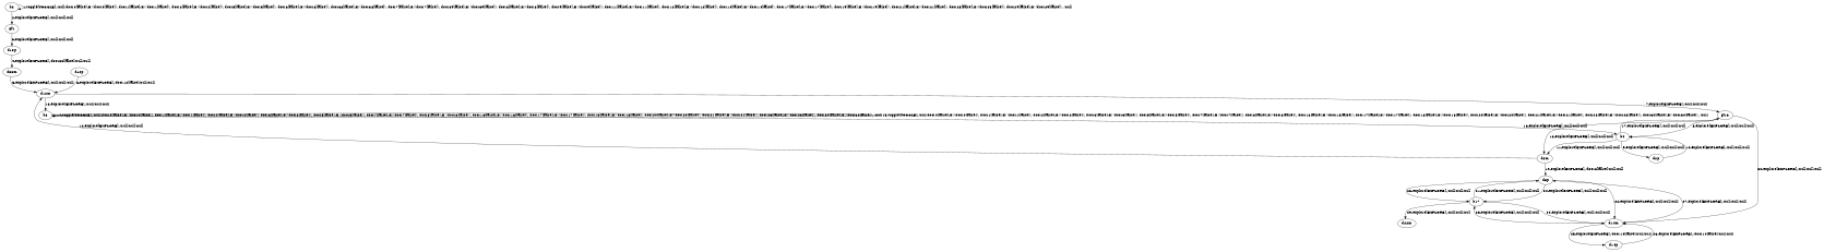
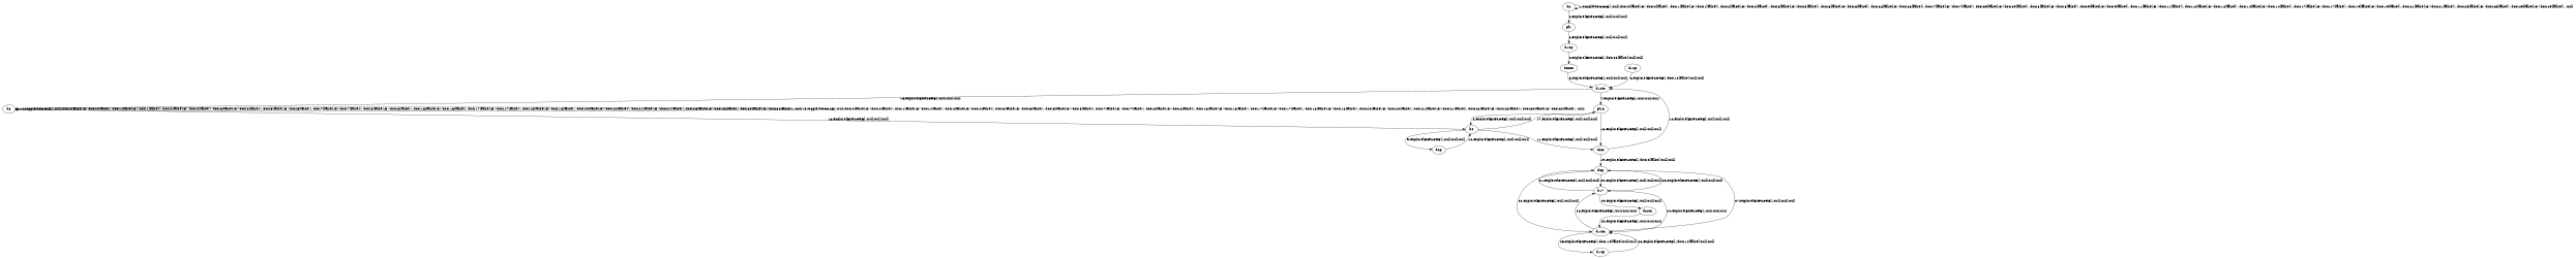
  digraph {
    b2
    gf1
    n3 [label=d18p]
    d38m
    d12m
    d12p
    gf16
    b8
    n9 [label=b4]
    d8m
    d2p
    d8p
    b17
    d14m
    d22m
    d14p
    b2 -> b2 [label="1-toggle[TOGGLE];/null/door0[false]:=!(door0[false]); door1[false]:=!(door1[false]); door2[false]:=!(door2[false]); door5[false]:=!(door5[false]); door6[false]:=!(door6[false]); door38[false]:=!(door38[false]); door7[false]:=!(door7[false]); door39[false]:=!(door39[false]); door8[false]:=!(door8[false]); door9[false]:=!(door9[false]); door11[false]:=!(door11[false]); door12[false]:=!(door12[false]); door14[false]:=!(door14[false]); door17[false]:=!(door17[false]); door19[false]:=!(door19[false]); door21[false]:=!(door21[false]); door25[false]:=!(door25[false]); door29[false]:=!(door29[false]); /null"]
    b2 -> gf1 [label="2-explore[EXPLORE];/null/null/null"]
    gf1 -> n3 [label="3-explore[EXPLORE];/null/null/null"]
    n3 -> d38m [label="4-explore[EXPLORE];/door38[false]/null/null"]
    d38m -> d12m [label="5-explore[EXPLORE];/null/null/null"]
    d12m -> gf16 [label="7-explore[EXPLORE];/null/null/null"]
    d12m -> b8 [label="13-explore[EXPLORE];/null/null/null"]
    d12p -> d12m [label="6-explore[EXPLORE];/door12[false]/null/null"]
    gf16 -> n9 [label="8-explore[EXPLORE];/null/null/null"]
    gf16 -> d8m [label="18-explore[EXPLORE];/null/null/null"]
    b8 -> b8 [label="14-toggle[TOGGLE];/null/door0[false]:=!(door0[false]); door1[false]:=!(door1[false]); door2[false]:=!(door2[false]); door3[false]:=!(door3[false]); door5[false]:=!(door5[false]); door7[false]:=!(door7[false]); door8[false]:=!(door8[false]); door16[false]:=!(door16[false]); door17[false]:=!(door17[false]); door18[false]:=!(door18[false]); door20[false]:=!(door20[false]); door21[false]:=!(door21[false]); door23[false]:=!(door23[false]); door30[false]:=!(door30[false]); /null"]
    b8 -> b8 [label="15-toggle[TOGGLE];/null/door0[false]:=!(door0[false]); door1[false]:=!(door1[false]); door2[false]:=!(door2[false]); door3[false]:=!(door3[false]); door5[false]:=!(door5[false]); door7[false]:=!(door7[false]); door8[false]:=!(door8[false]); door16[false]:=!(door16[false]); door17[false]:=!(door17[false]); door18[false]:=!(door18[false]); door20[false]:=!(door20[false]); door21[false]:=!(door21[false]); door23[false]:=!(door23[false]); door30[false]:=!(door30[false]); /null"]
    b8 -> n9 [label="16-explore[EXPLORE];/null/null/null"]
    n9 -> gf16 [label="17-explore[EXPLORE];/null/null/null"]
    n9 -> d8m [label="11-explore[EXPLORE];/null/null/null"]
    n9 -> d2p [label="9-explore[EXPLORE];/null/null/null"]
    d8m -> d12m [label="12-explore[EXPLORE];/null/null/null"]
    d8m -> d8p [label="19-explore[EXPLORE];/door8[false]/null/null"]
    d2p -> n9 [label="10-explore[EXPLORE];/null/null/null"]
    d8p -> b17 [label="20-explore[EXPLORE];/null/null/null"]
    d8p -> b17 [label="28-explore[EXPLORE];/null/null/null"]
    d8p -> d14m [label="22-explore[EXPLORE];/null/null/null"]
    b17 -> d8p [label="21-explore[EXPLORE];/null/null/null"]
    b17 -> d14m [label="24-explore[EXPLORE];/null/null/null"]
    b17 -> d22m [label="29-explore[EXPLORE];/null/null/null"]
    d14m -> d8p [label="27-explore[EXPLORE];/null/null/null"]
    d14m -> b17 [label="23-explore[EXPLORE];/null/null/null"]
    d14m -> d14p [label="25-explore[EXPLORE];/door14[false]/null/null"]
-   gf16 -> d14m [label="30-explore[EXPLORE];/null/null/null"]
+   d22m -> d14m [label="30-explore[EXPLORE];/null/null/null"]
    d14p -> d14m [label="26-explore[EXPLORE];/door14[false]/null/null"]
  }
